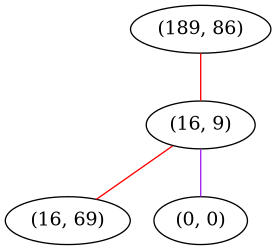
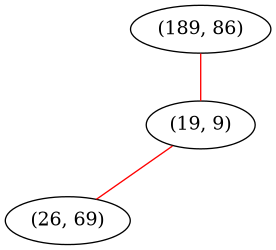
  graph {
    edge [color=red weight=1]
    "(189, 86)"
-   "(19, 9)" [label="(16, 9)"]
-   "(16, 69)"
-   "(0, 0)"
+   "(19, 9)"
+   "(16, 69)" [label="(26, 69)"]
    "(189, 86)" -- "(19, 9)"
    "(19, 9)" -- "(16, 69)"
-   "(19, 9)" -- "(0, 0)" [color=purple weight=4]
  }
